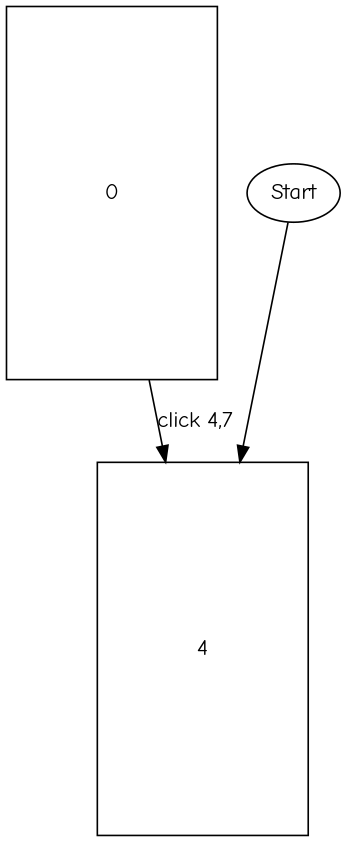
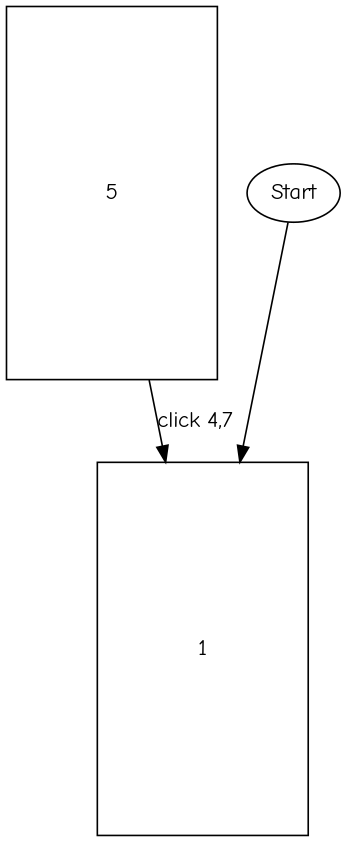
  digraph {
    fontname="Comic Neue"
    rankdir=TB
    node [fixedsize=true fontname="Comic Neue" shape=box]
    edge [fontname="Comic Neue"]
-   0 [height=3.2 width=1.8]
-   1 [height=3.2 width=1.8 label=4]
+   0 [height=3.2 width=1.8 label=5]
+   1 [height=3.2 width=1.8]
    Start [fixedsize="" shape=""]
    0 -> 1 [label="click 4,7"]
    Start -> 1
  }
